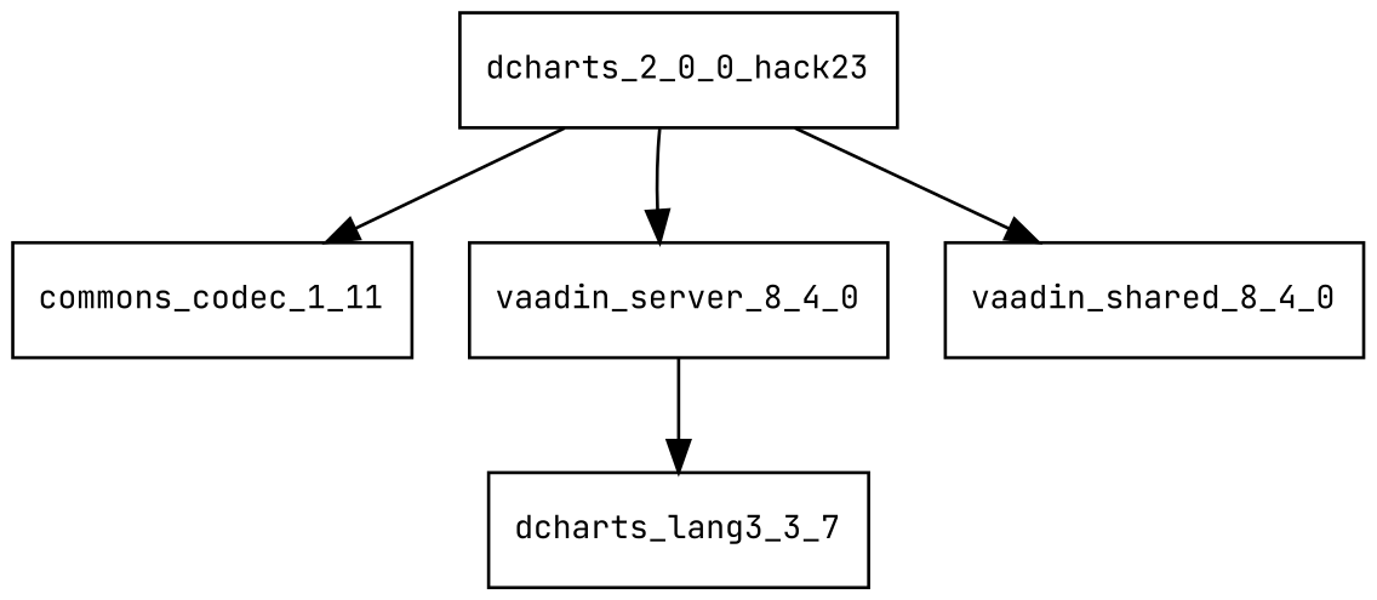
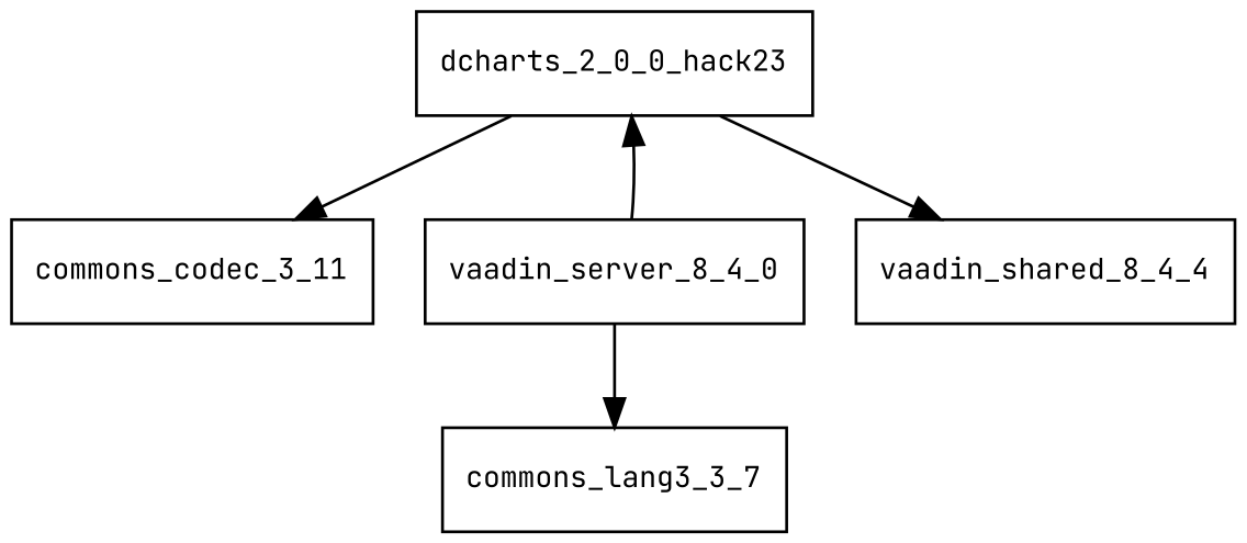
  digraph {
    fontname="JetBrains Mono"
    node [fontname="JetBrains Mono" fontsize=10.0 shape=box]
    edge [fontname="JetBrains Mono"]
    dcharts_2_0_0_hack23
-   commons_codec_1_11
+   commons_codec_1_11 [label=commons_codec_3_11]
    vaadin_server_8_4_0
-   vaadin_shared_8_4_0
-   commons_lang3_3_7 [label=dcharts_lang3_3_7]
+   vaadin_shared_8_4_0 [label=vaadin_shared_8_4_4]
+   commons_lang3_3_7
    dcharts_2_0_0_hack23 -> commons_codec_1_11
-   dcharts_2_0_0_hack23 -> vaadin_server_8_4_0
+   vaadin_server_8_4_0 -> dcharts_2_0_0_hack23
    dcharts_2_0_0_hack23 -> vaadin_shared_8_4_0
    vaadin_server_8_4_0 -> commons_lang3_3_7
  }
